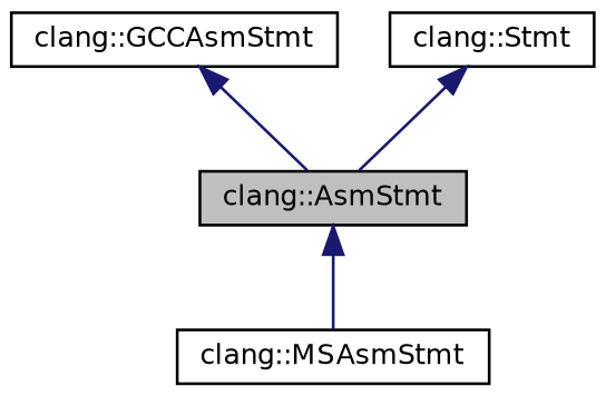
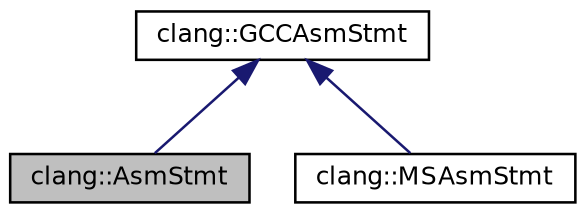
  digraph {
    node [color=black fontname=Helvetica fontsize=10 shape=record]
    edge [color=midnightblue dir=back fontname=Helvetica fontsize=10 labelfontname=Helvetica labelfontsize=10 style=solid]
    n1 [fillcolor=grey75 fontcolor=black height=0.2 label="clang::AsmStmt" style=filled width=0.4]
    n2 [height=0.2 label="clang::MSAsmStmt" width=0.4]
    n3 [height=0.2 label="clang::GCCAsmStmt" width=0.4]
-   n4 [height=0.2 label="clang::Stmt" width=0.4]
-   n1 -> n2
+   n3 -> n2
    n3 -> n1
-   n4 -> n1
  }
